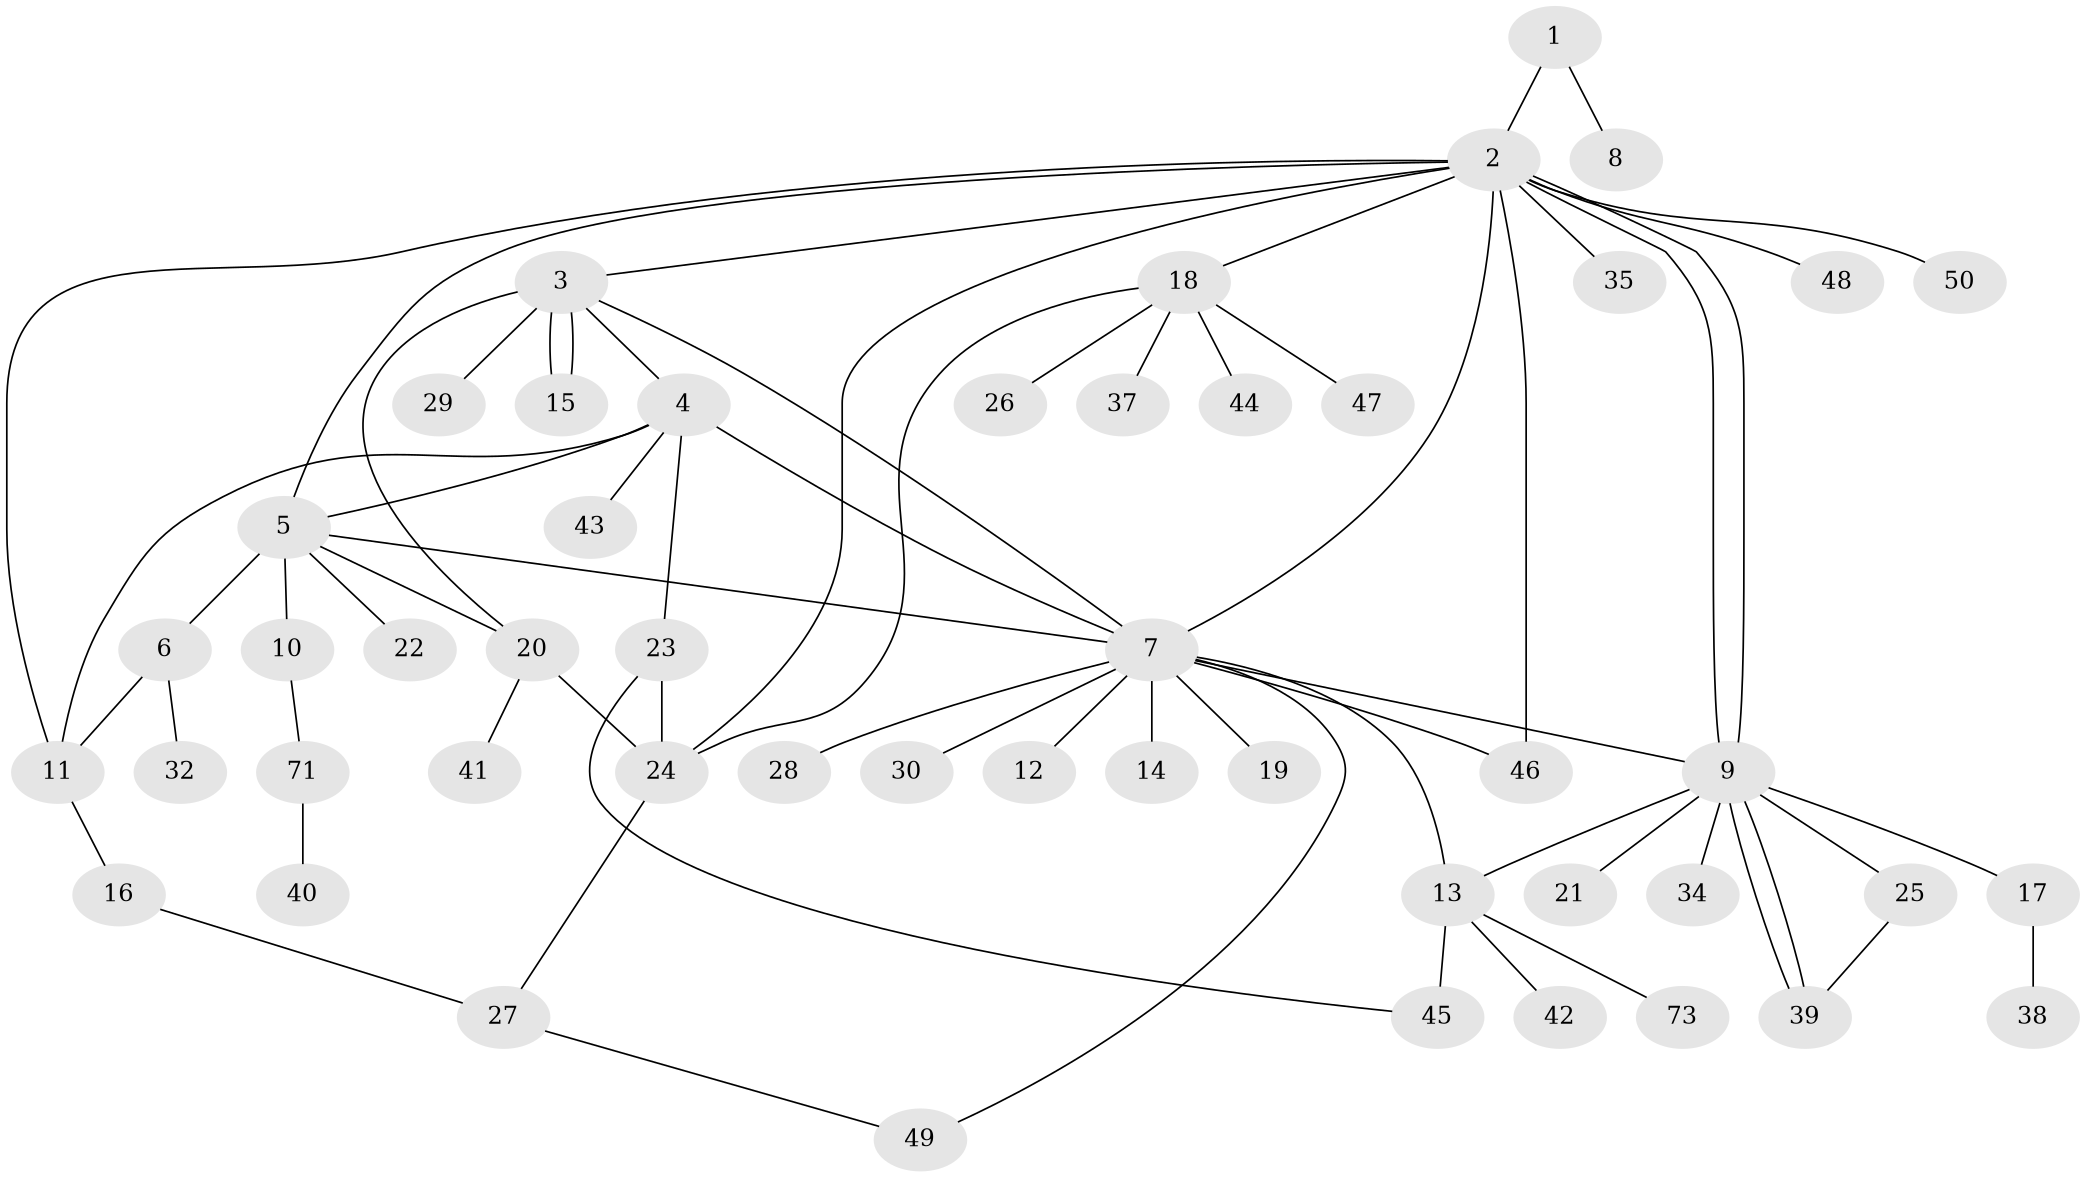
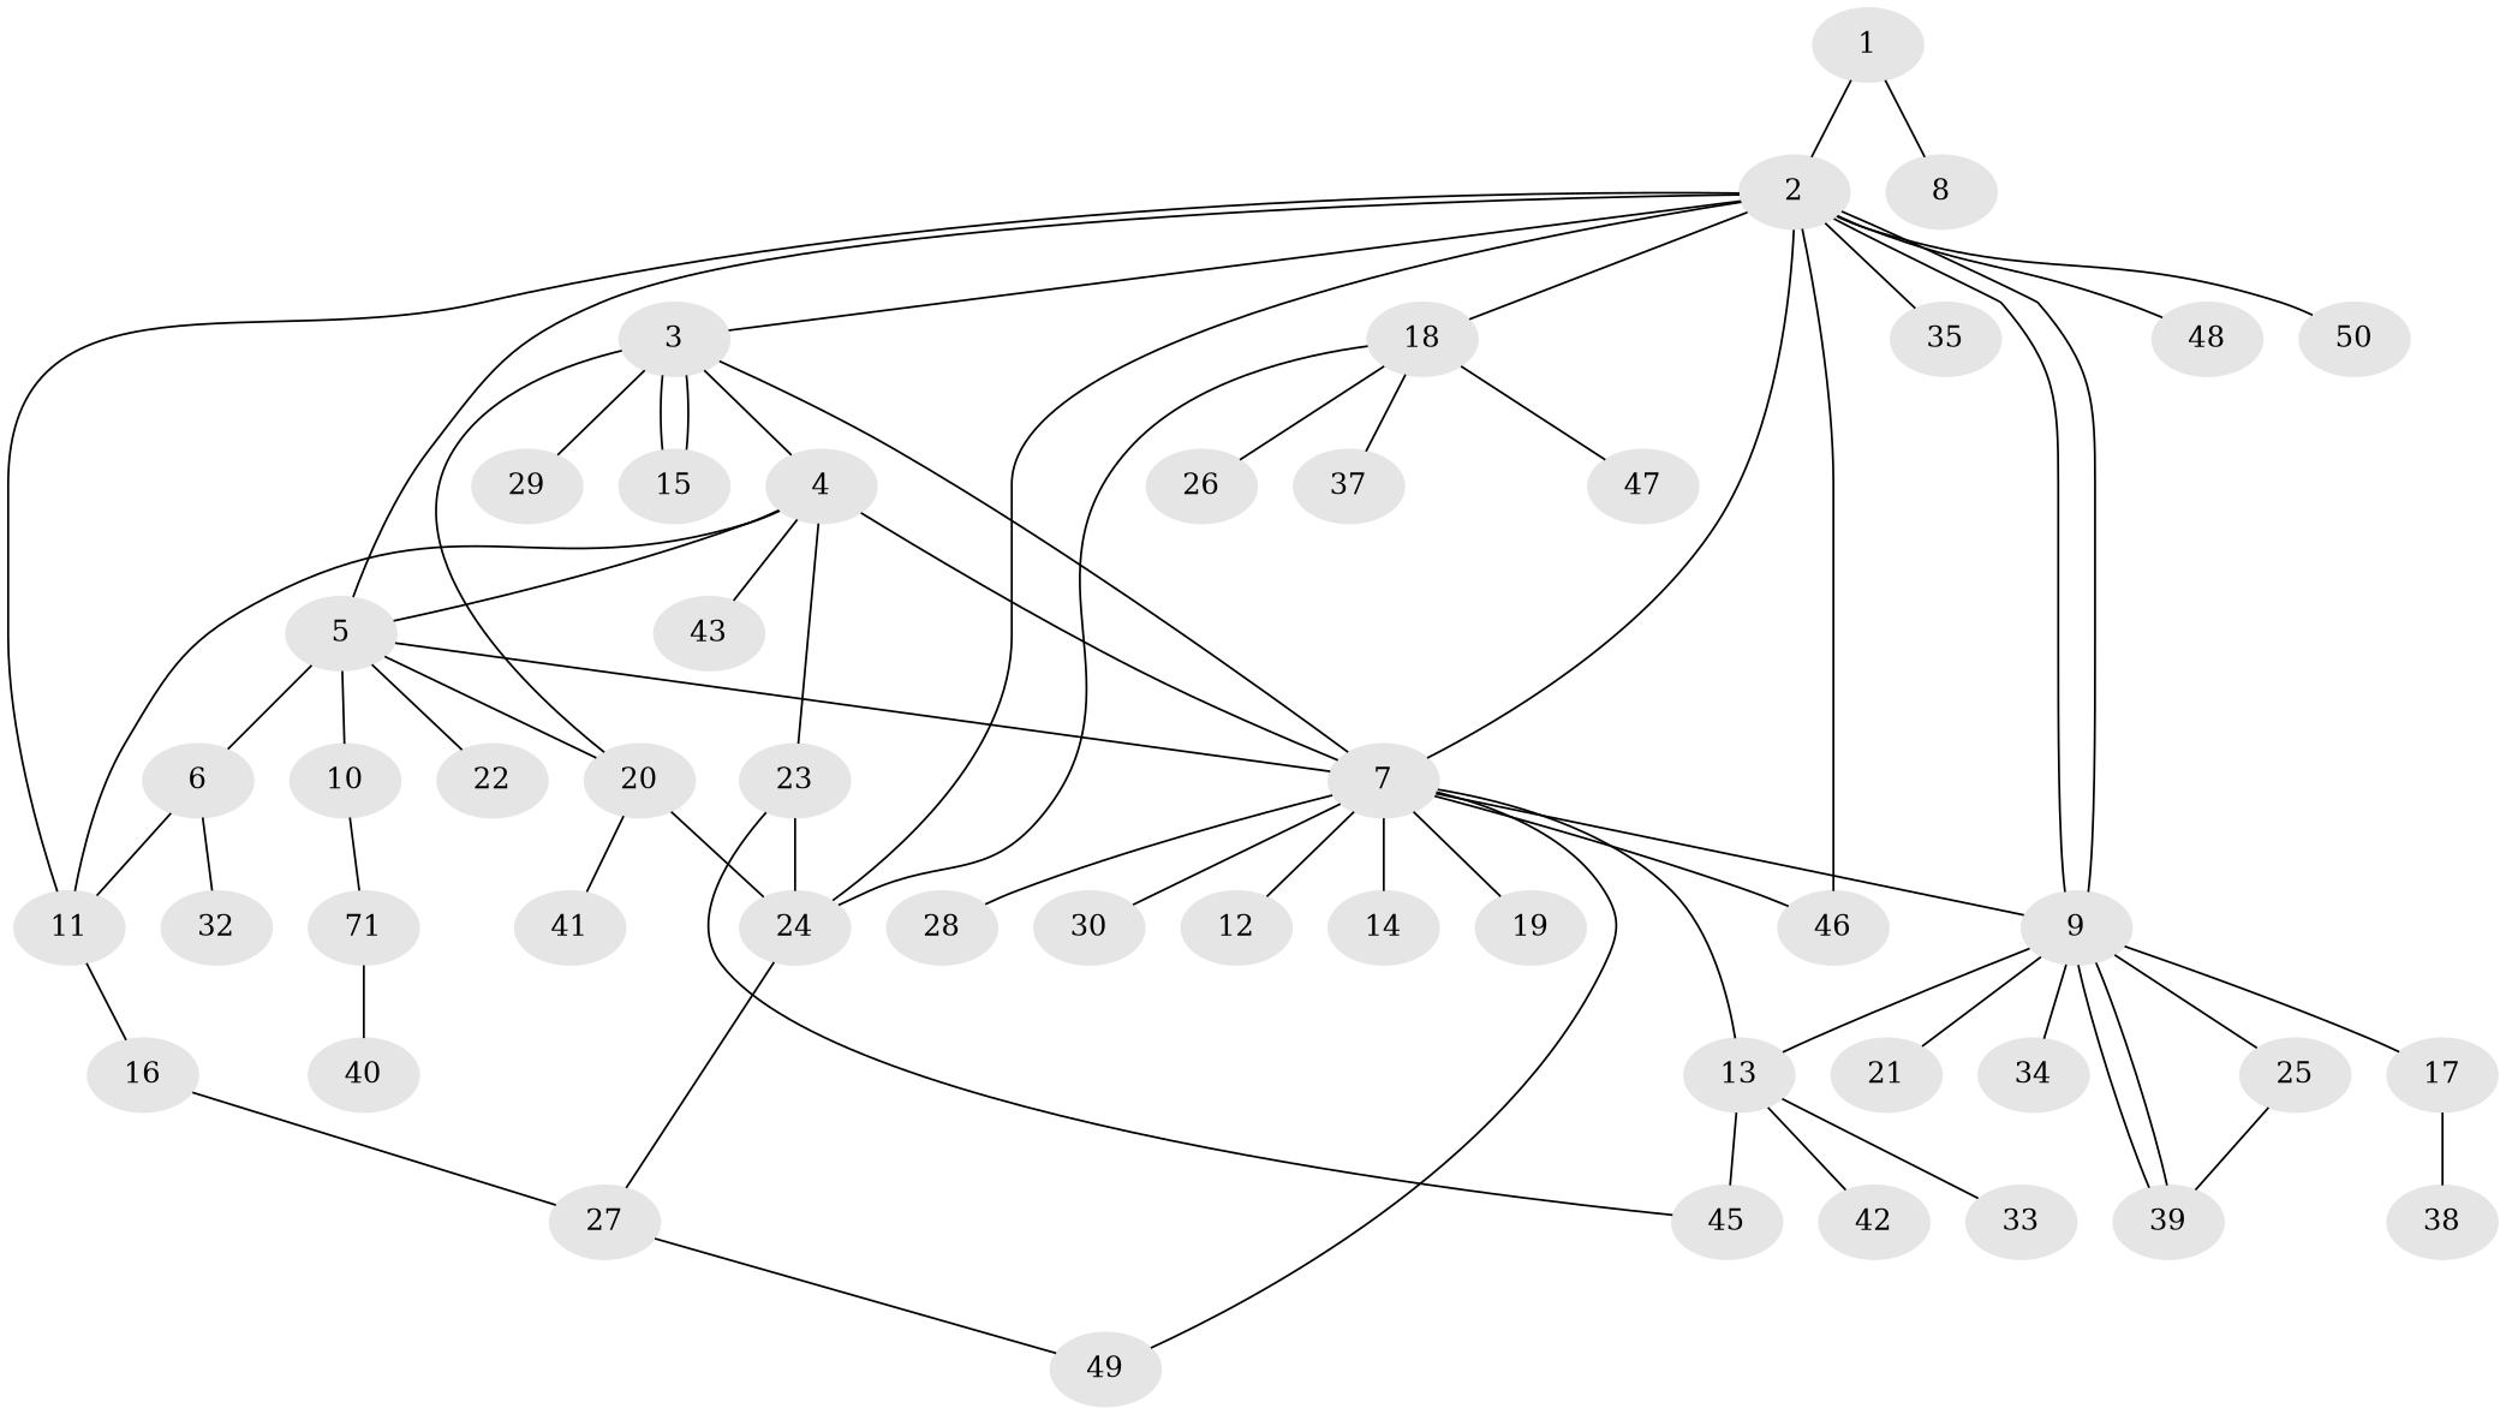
  graph {
    node [color=gray90 style=filled]
    1
    2
    8
    3
    5
    7
    9
    11
    18
    24
    35
    46
    48
    50
    4
    15
    20
    29
    6
    10
    22
    12
    13
    14
    19
    28
    30
    49
    17
    21
    25
    34
    39
    16
    27
    26
    37
-   44
    47
    23
    43
    41
    45
    32
    n45 [label=71]
-   33 [label=73]
+   33
    42
    38
    40
    1 -- 2
    1 -- 8
    2 -- 3
    2 -- 5
    2 -- 7
    2 -- 9
    2 -- 9
    2 -- 11
    2 -- 18
    2 -- 24
    2 -- 35
    2 -- 46
    2 -- 48
    2 -- 50
    3 -- 7
    3 -- 4
    3 -- 15
    3 -- 15
    3 -- 20
    3 -- 29
    5 -- 7
    5 -- 20
    5 -- 6
    5 -- 10
    5 -- 22
    7 -- 9
    7 -- 46
    7 -- 12
    7 -- 13
    7 -- 14
    7 -- 19
    7 -- 28
    7 -- 30
    7 -- 49
    9 -- 13
    9 -- 17
    9 -- 21
    9 -- 25
    9 -- 34
    9 -- 39
    9 -- 39
    11 -- 16
    18 -- 24
    18 -- 26
    18 -- 37
-   18 -- 44
    18 -- 47
    24 -- 27
    4 -- 5
    4 -- 7
    4 -- 11
    4 -- 23
    4 -- 43
    20 -- 24
    20 -- 41
    6 -- 11
    6 -- 32
    10 -- n45
    13 -- 45
    13 -- 33
    13 -- 42
    17 -- 38
    25 -- 39
    16 -- 27
    27 -- 49
    23 -- 24
    23 -- 45
    n45 -- 40
  }
